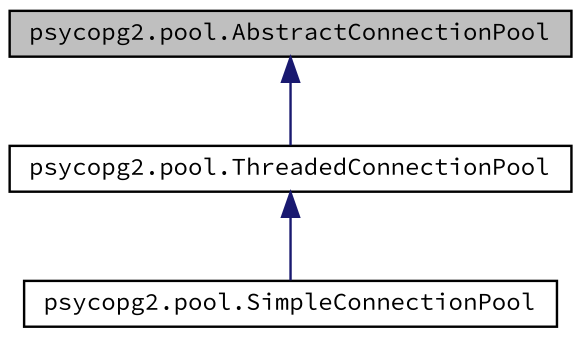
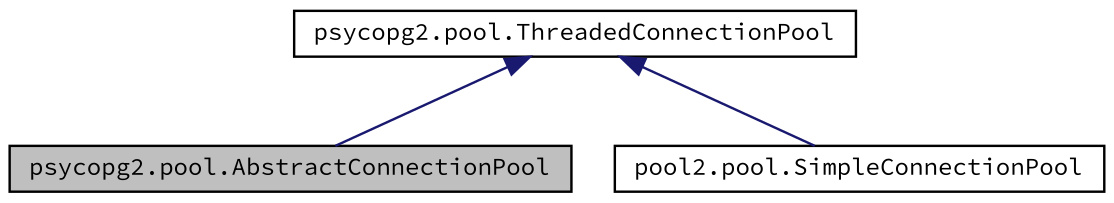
  digraph {
    fontname="Source Code Pro"
    node [color=black fillcolor=white fontname="Source Code Pro" fontsize=10 shape=record style=filled]
    edge [color=midnightblue dir=back fontname="Source Code Pro" fontsize=10 labelfontname=Helvetica labelfontsize=10 style=solid]
    n1 [fillcolor=grey75 fontcolor=black height=0.2 label="psycopg2.pool.AbstractConnectionPool" width=0.4]
    n2 [height=0.2 label="psycopg2.pool.ThreadedConnectionPool" width=0.4]
-   n3 [height=0.2 label="psycopg2.pool.SimpleConnectionPool" width=0.4]
-   n1 -> n2
+   n3 [height=0.2 label="pool2.pool.SimpleConnectionPool" width=0.4]
+   n2 -> n1
    n2 -> n3
  }
